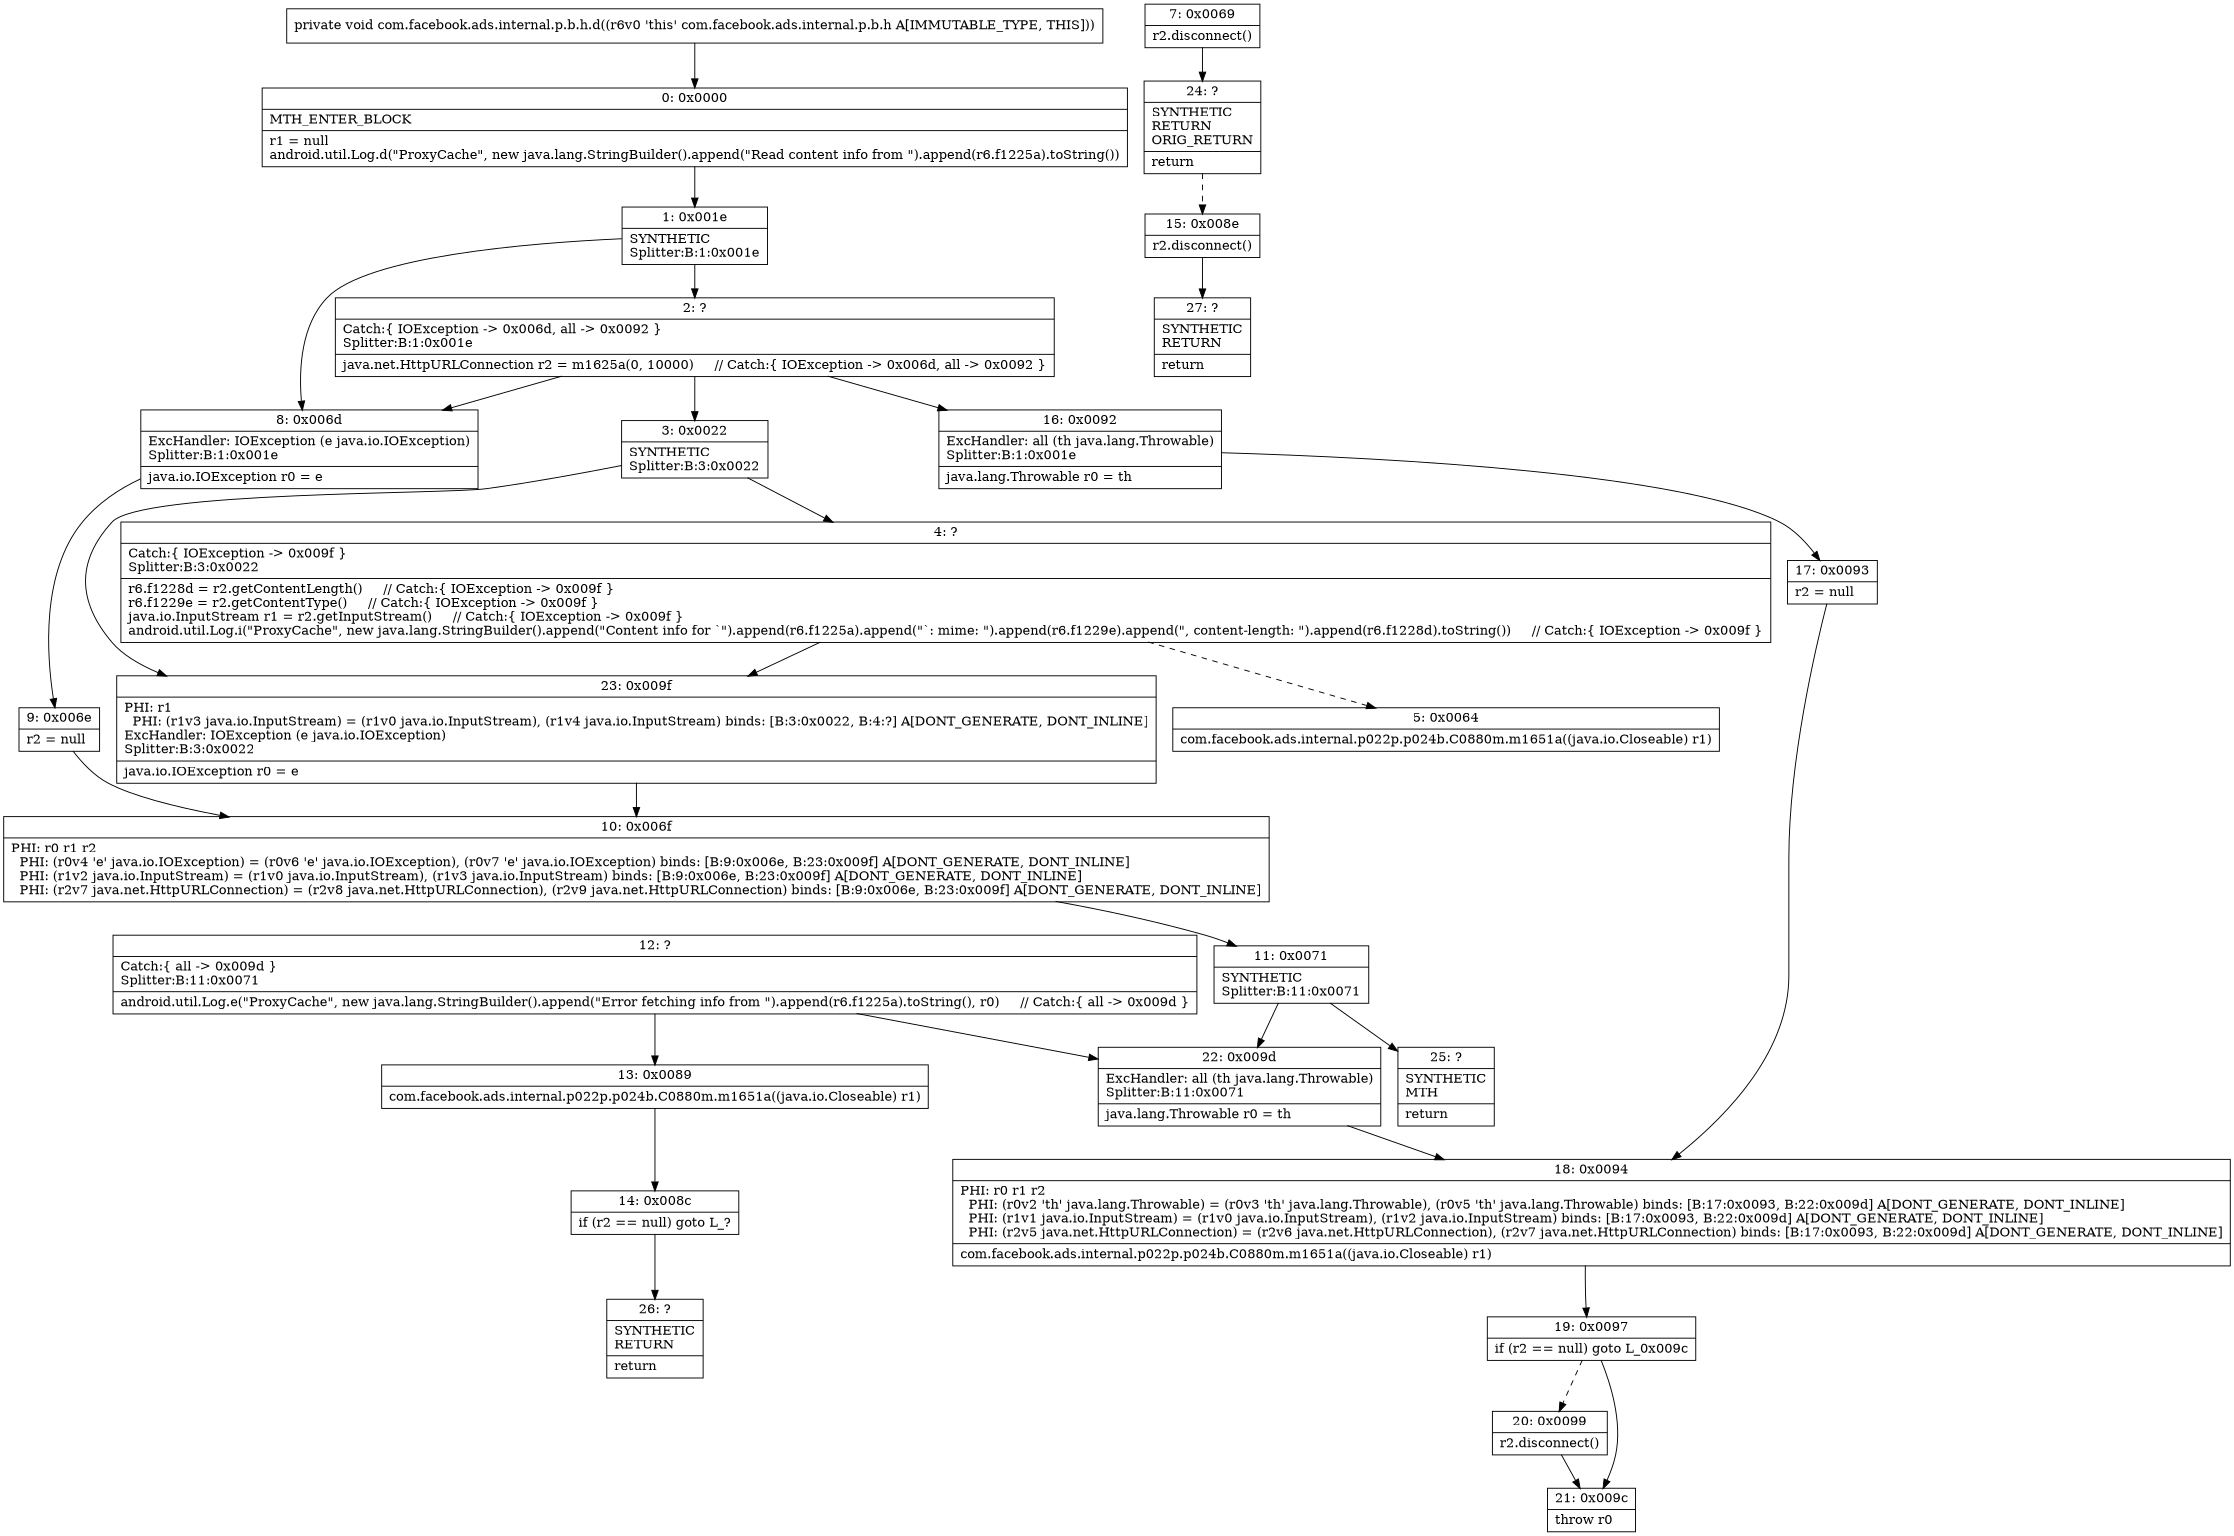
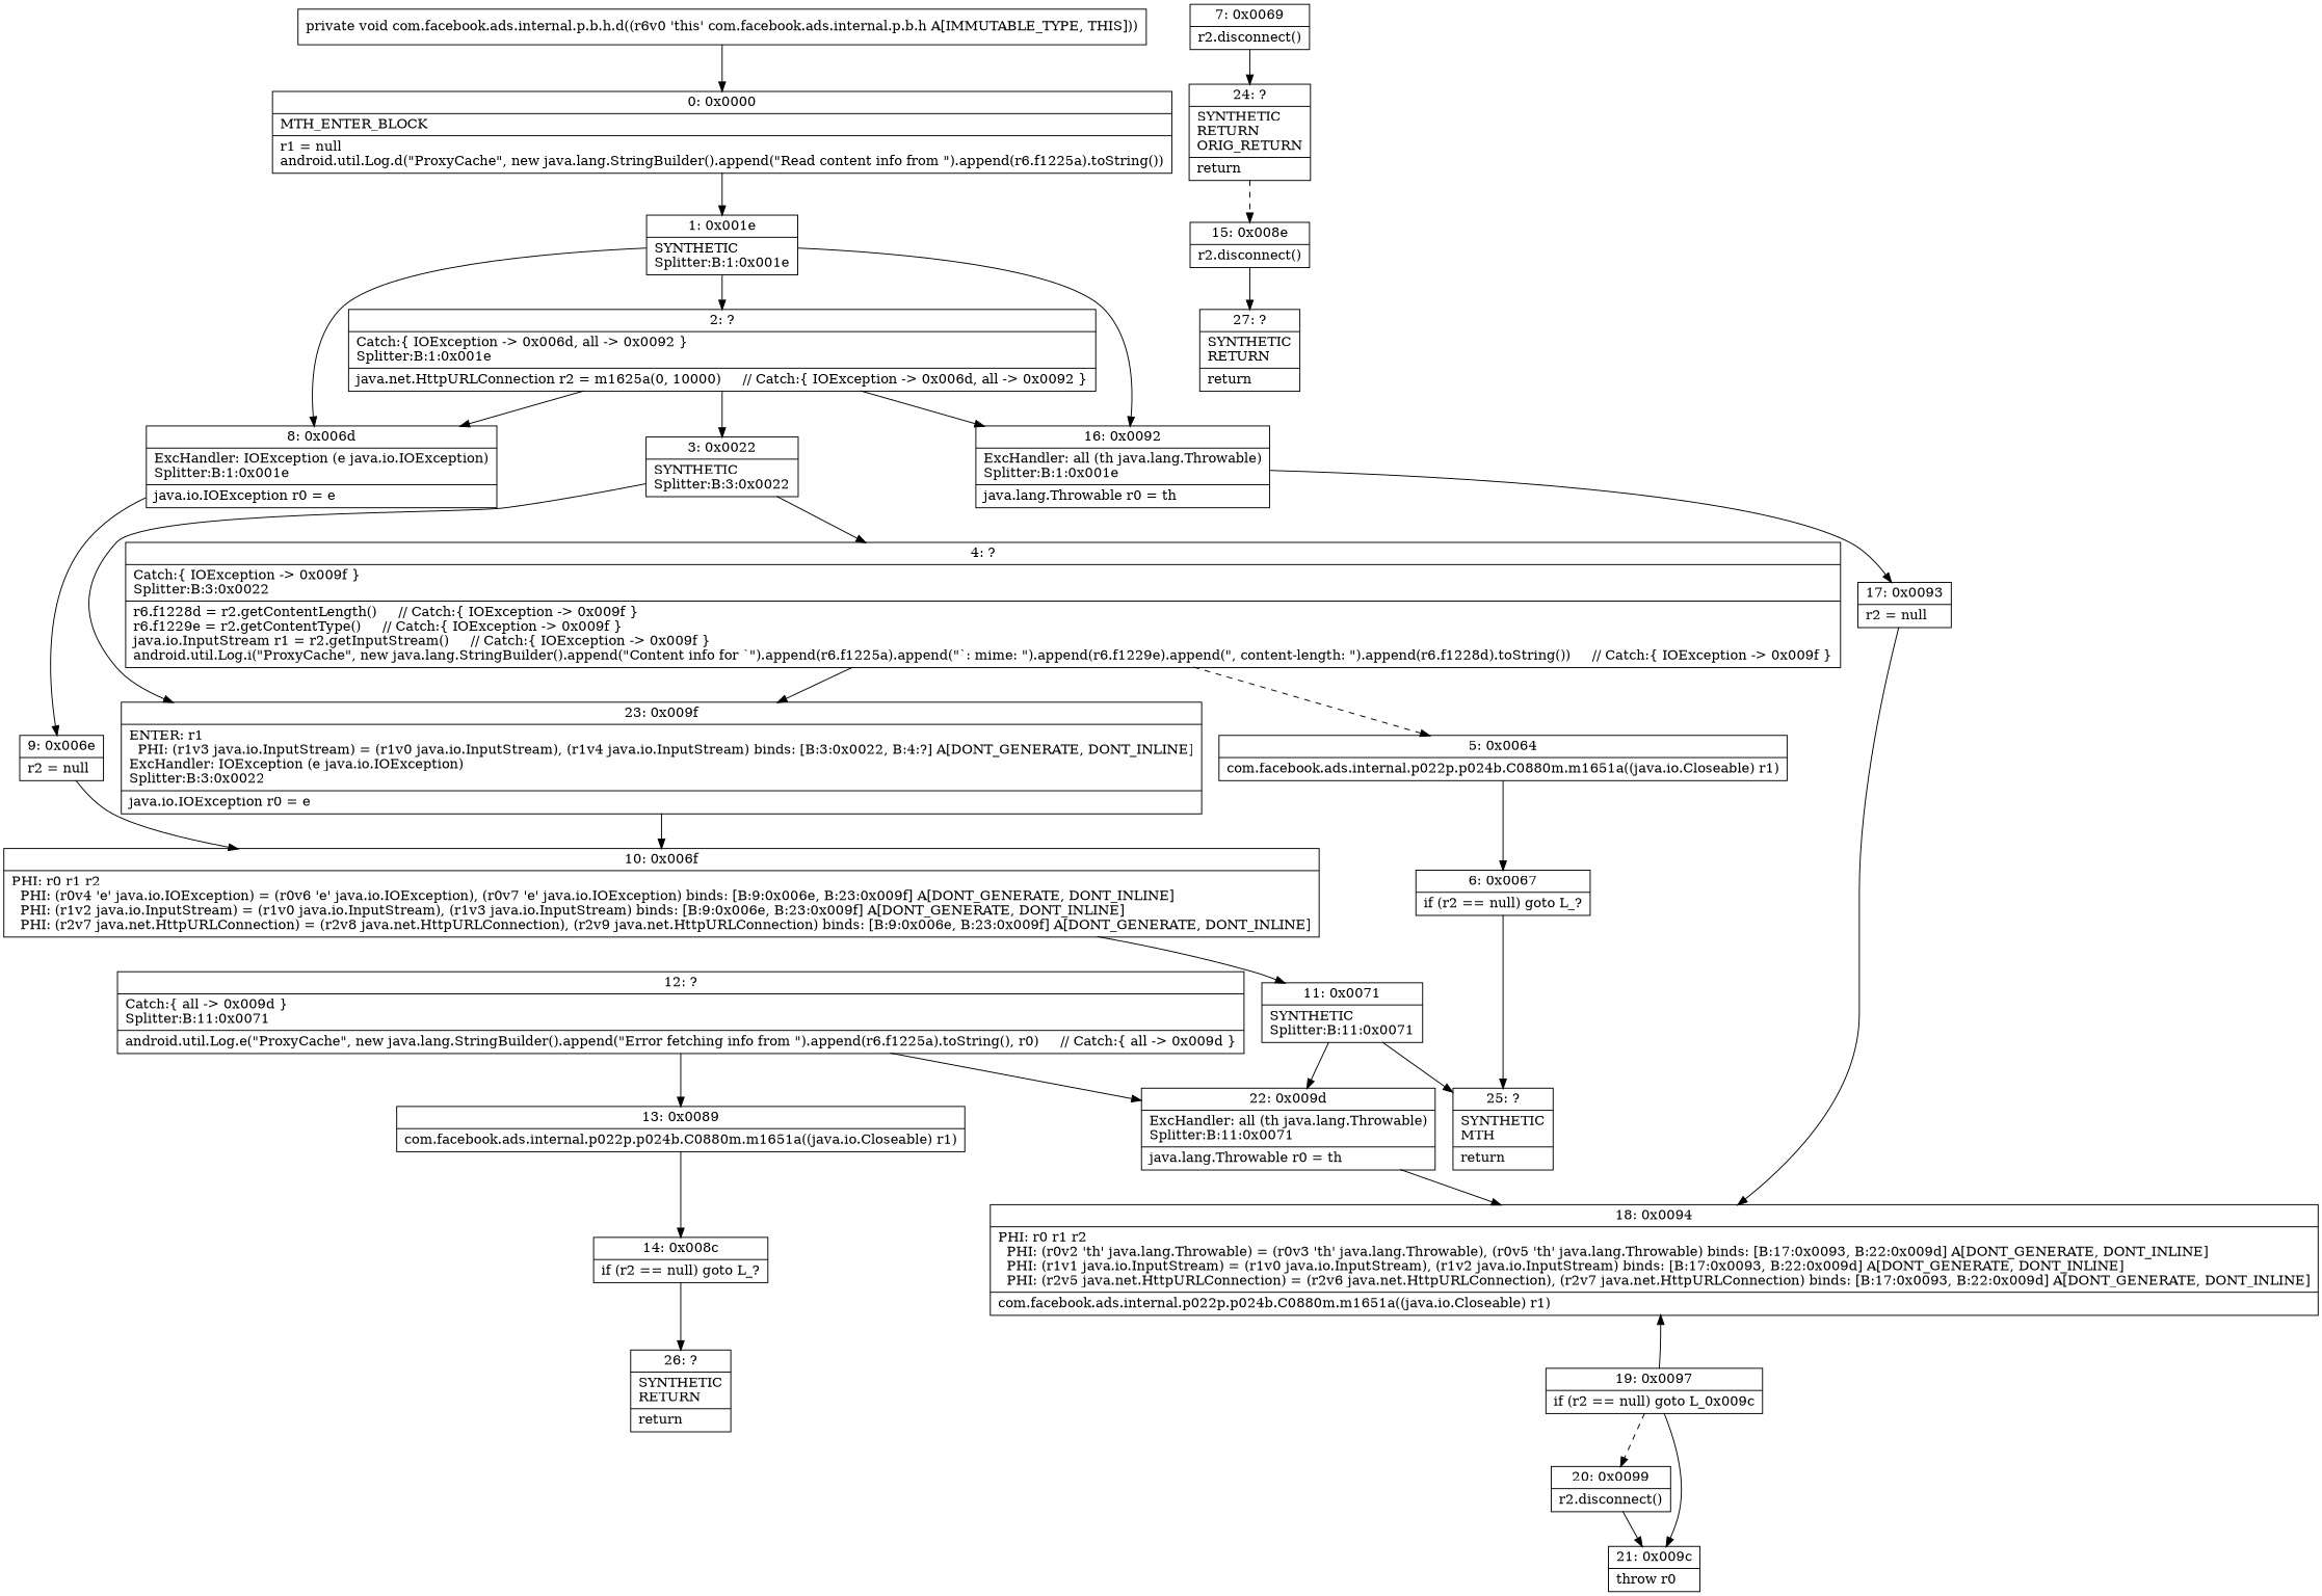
  digraph {
    node [shape=record]
    n1 [label="{0\:\ 0x0000|MTH_ENTER_BLOCK\l|r1 = null\landroid.util.Log.d(\"ProxyCache\", new java.lang.StringBuilder().append(\"Read content info from \").append(r6.f1225a).toString())\l}"]
    n2 [label="{1\:\ 0x001e|SYNTHETIC\lSplitter:B:1:0x001e\l}"]
    n3 [label="{2\:\ ?|Catch:\{ IOException \-\> 0x006d, all \-\> 0x0092 \}\lSplitter:B:1:0x001e\l|java.net.HttpURLConnection r2 = m1625a(0, 10000)     \/\/ Catch:\{ IOException \-\> 0x006d, all \-\> 0x0092 \}\l}"]
    n4 [label="{8\:\ 0x006d|ExcHandler: IOException (e java.io.IOException)\lSplitter:B:1:0x001e\l|java.io.IOException r0 = e\l}"]
    n5 [label="{16\:\ 0x0092|ExcHandler: all (th java.lang.Throwable)\lSplitter:B:1:0x001e\l|java.lang.Throwable r0 = th\l}"]
    n6 [label="{3\:\ 0x0022|SYNTHETIC\lSplitter:B:3:0x0022\l}"]
    n7 [label="{9\:\ 0x006e|r2 = null\l}"]
    n8 [label="{17\:\ 0x0093|r2 = null\l}"]
    n9 [label="{4\:\ ?|Catch:\{ IOException \-\> 0x009f \}\lSplitter:B:3:0x0022\l|r6.f1228d = r2.getContentLength()     \/\/ Catch:\{ IOException \-\> 0x009f \}\lr6.f1229e = r2.getContentType()     \/\/ Catch:\{ IOException \-\> 0x009f \}\ljava.io.InputStream r1 = r2.getInputStream()     \/\/ Catch:\{ IOException \-\> 0x009f \}\landroid.util.Log.i(\"ProxyCache\", new java.lang.StringBuilder().append(\"Content info for `\").append(r6.f1225a).append(\"`: mime: \").append(r6.f1229e).append(\", content\-length: \").append(r6.f1228d).toString())     \/\/ Catch:\{ IOException \-\> 0x009f \}\l}"]
-   n10 [label="{23\:\ 0x009f|PHI: r1 \l  PHI: (r1v3 java.io.InputStream) = (r1v0 java.io.InputStream), (r1v4 java.io.InputStream) binds: [B:3:0x0022, B:4:?] A[DONT_GENERATE, DONT_INLINE]\lExcHandler: IOException (e java.io.IOException)\lSplitter:B:3:0x0022\l|java.io.IOException r0 = e\l}"]
+   n10 [label="{23\:\ 0x009f|ENTER: r1 \l  PHI: (r1v3 java.io.InputStream) = (r1v0 java.io.InputStream), (r1v4 java.io.InputStream) binds: [B:3:0x0022, B:4:?] A[DONT_GENERATE, DONT_INLINE]\lExcHandler: IOException (e java.io.IOException)\lSplitter:B:3:0x0022\l|java.io.IOException r0 = e\l}"]
    n11 [label="{5\:\ 0x0064|com.facebook.ads.internal.p022p.p024b.C0880m.m1651a((java.io.Closeable) r1)\l}"]
    n12 [label="{10\:\ 0x006f|PHI: r0 r1 r2 \l  PHI: (r0v4 'e' java.io.IOException) = (r0v6 'e' java.io.IOException), (r0v7 'e' java.io.IOException) binds: [B:9:0x006e, B:23:0x009f] A[DONT_GENERATE, DONT_INLINE]\l  PHI: (r1v2 java.io.InputStream) = (r1v0 java.io.InputStream), (r1v3 java.io.InputStream) binds: [B:9:0x006e, B:23:0x009f] A[DONT_GENERATE, DONT_INLINE]\l  PHI: (r2v7 java.net.HttpURLConnection) = (r2v8 java.net.HttpURLConnection), (r2v9 java.net.HttpURLConnection) binds: [B:9:0x006e, B:23:0x009f] A[DONT_GENERATE, DONT_INLINE]\l}"]
+   n13 [label="{6\:\ 0x0067|if (r2 == null) goto L_?\l}"]
    n14 [label="{25\:\ ?|SYNTHETIC\lMTH\l|return\l}"]
    n15 [label="{7\:\ 0x0069|r2.disconnect()\l}"]
    n16 [label="{24\:\ ?|SYNTHETIC\lRETURN\lORIG_RETURN\l|return\l}"]
    n17 [label="{15\:\ 0x008e|r2.disconnect()\l}"]
    n18 [label="{11\:\ 0x0071|SYNTHETIC\lSplitter:B:11:0x0071\l}"]
    n19 [label="{22\:\ 0x009d|ExcHandler: all (th java.lang.Throwable)\lSplitter:B:11:0x0071\l|java.lang.Throwable r0 = th\l}"]
    n20 [label="{12\:\ ?|Catch:\{ all \-\> 0x009d \}\lSplitter:B:11:0x0071\l|android.util.Log.e(\"ProxyCache\", new java.lang.StringBuilder().append(\"Error fetching info from \").append(r6.f1225a).toString(), r0)     \/\/ Catch:\{ all \-\> 0x009d \}\l}"]
    n21 [label="{13\:\ 0x0089|com.facebook.ads.internal.p022p.p024b.C0880m.m1651a((java.io.Closeable) r1)\l}"]
    n22 [label="{18\:\ 0x0094|PHI: r0 r1 r2 \l  PHI: (r0v2 'th' java.lang.Throwable) = (r0v3 'th' java.lang.Throwable), (r0v5 'th' java.lang.Throwable) binds: [B:17:0x0093, B:22:0x009d] A[DONT_GENERATE, DONT_INLINE]\l  PHI: (r1v1 java.io.InputStream) = (r1v0 java.io.InputStream), (r1v2 java.io.InputStream) binds: [B:17:0x0093, B:22:0x009d] A[DONT_GENERATE, DONT_INLINE]\l  PHI: (r2v5 java.net.HttpURLConnection) = (r2v6 java.net.HttpURLConnection), (r2v7 java.net.HttpURLConnection) binds: [B:17:0x0093, B:22:0x009d] A[DONT_GENERATE, DONT_INLINE]\l|com.facebook.ads.internal.p022p.p024b.C0880m.m1651a((java.io.Closeable) r1)\l}"]
    n23 [label="{14\:\ 0x008c|if (r2 == null) goto L_?\l}"]
    n24 [label="{26\:\ ?|SYNTHETIC\lRETURN\l|return\l}"]
    n25 [label="{27\:\ ?|SYNTHETIC\lRETURN\l|return\l}"]
    n26 [label="{19\:\ 0x0097|if (r2 == null) goto L_0x009c\l}"]
    n27 [label="{20\:\ 0x0099|r2.disconnect()\l}"]
    n28 [label="{21\:\ 0x009c|throw r0\l}"]
    n29 [label="{private void com.facebook.ads.internal.p.b.h.d((r6v0 'this' com.facebook.ads.internal.p.b.h A[IMMUTABLE_TYPE, THIS])) }"]
    n1 -> n2
    n2 -> n3
    n2 -> n4
+   n2 -> n5
    n3 -> n4
    n3 -> n5
    n3 -> n6
    n4 -> n7
    n5 -> n8
    n6 -> n9
    n6 -> n10
    n7 -> n12
    n8 -> n22
    n9 -> n10
    n9 -> n11 [style=dashed]
    n10 -> n12
+   n11 -> n13
    n12 -> n18
+   n13 -> n14
    n15 -> n16
    n16 -> n17 [style=dashed]
    n17 -> n25
    n18 -> n14
    n18 -> n19
    n19 -> n22
    n20 -> n19
    n20 -> n21
    n21 -> n23
-   n22 -> n26
+   n26 -> n22
    n23 -> n24
    n26 -> n27 [style=dashed]
    n26 -> n28
    n27 -> n28
    n29 -> n1
  }
